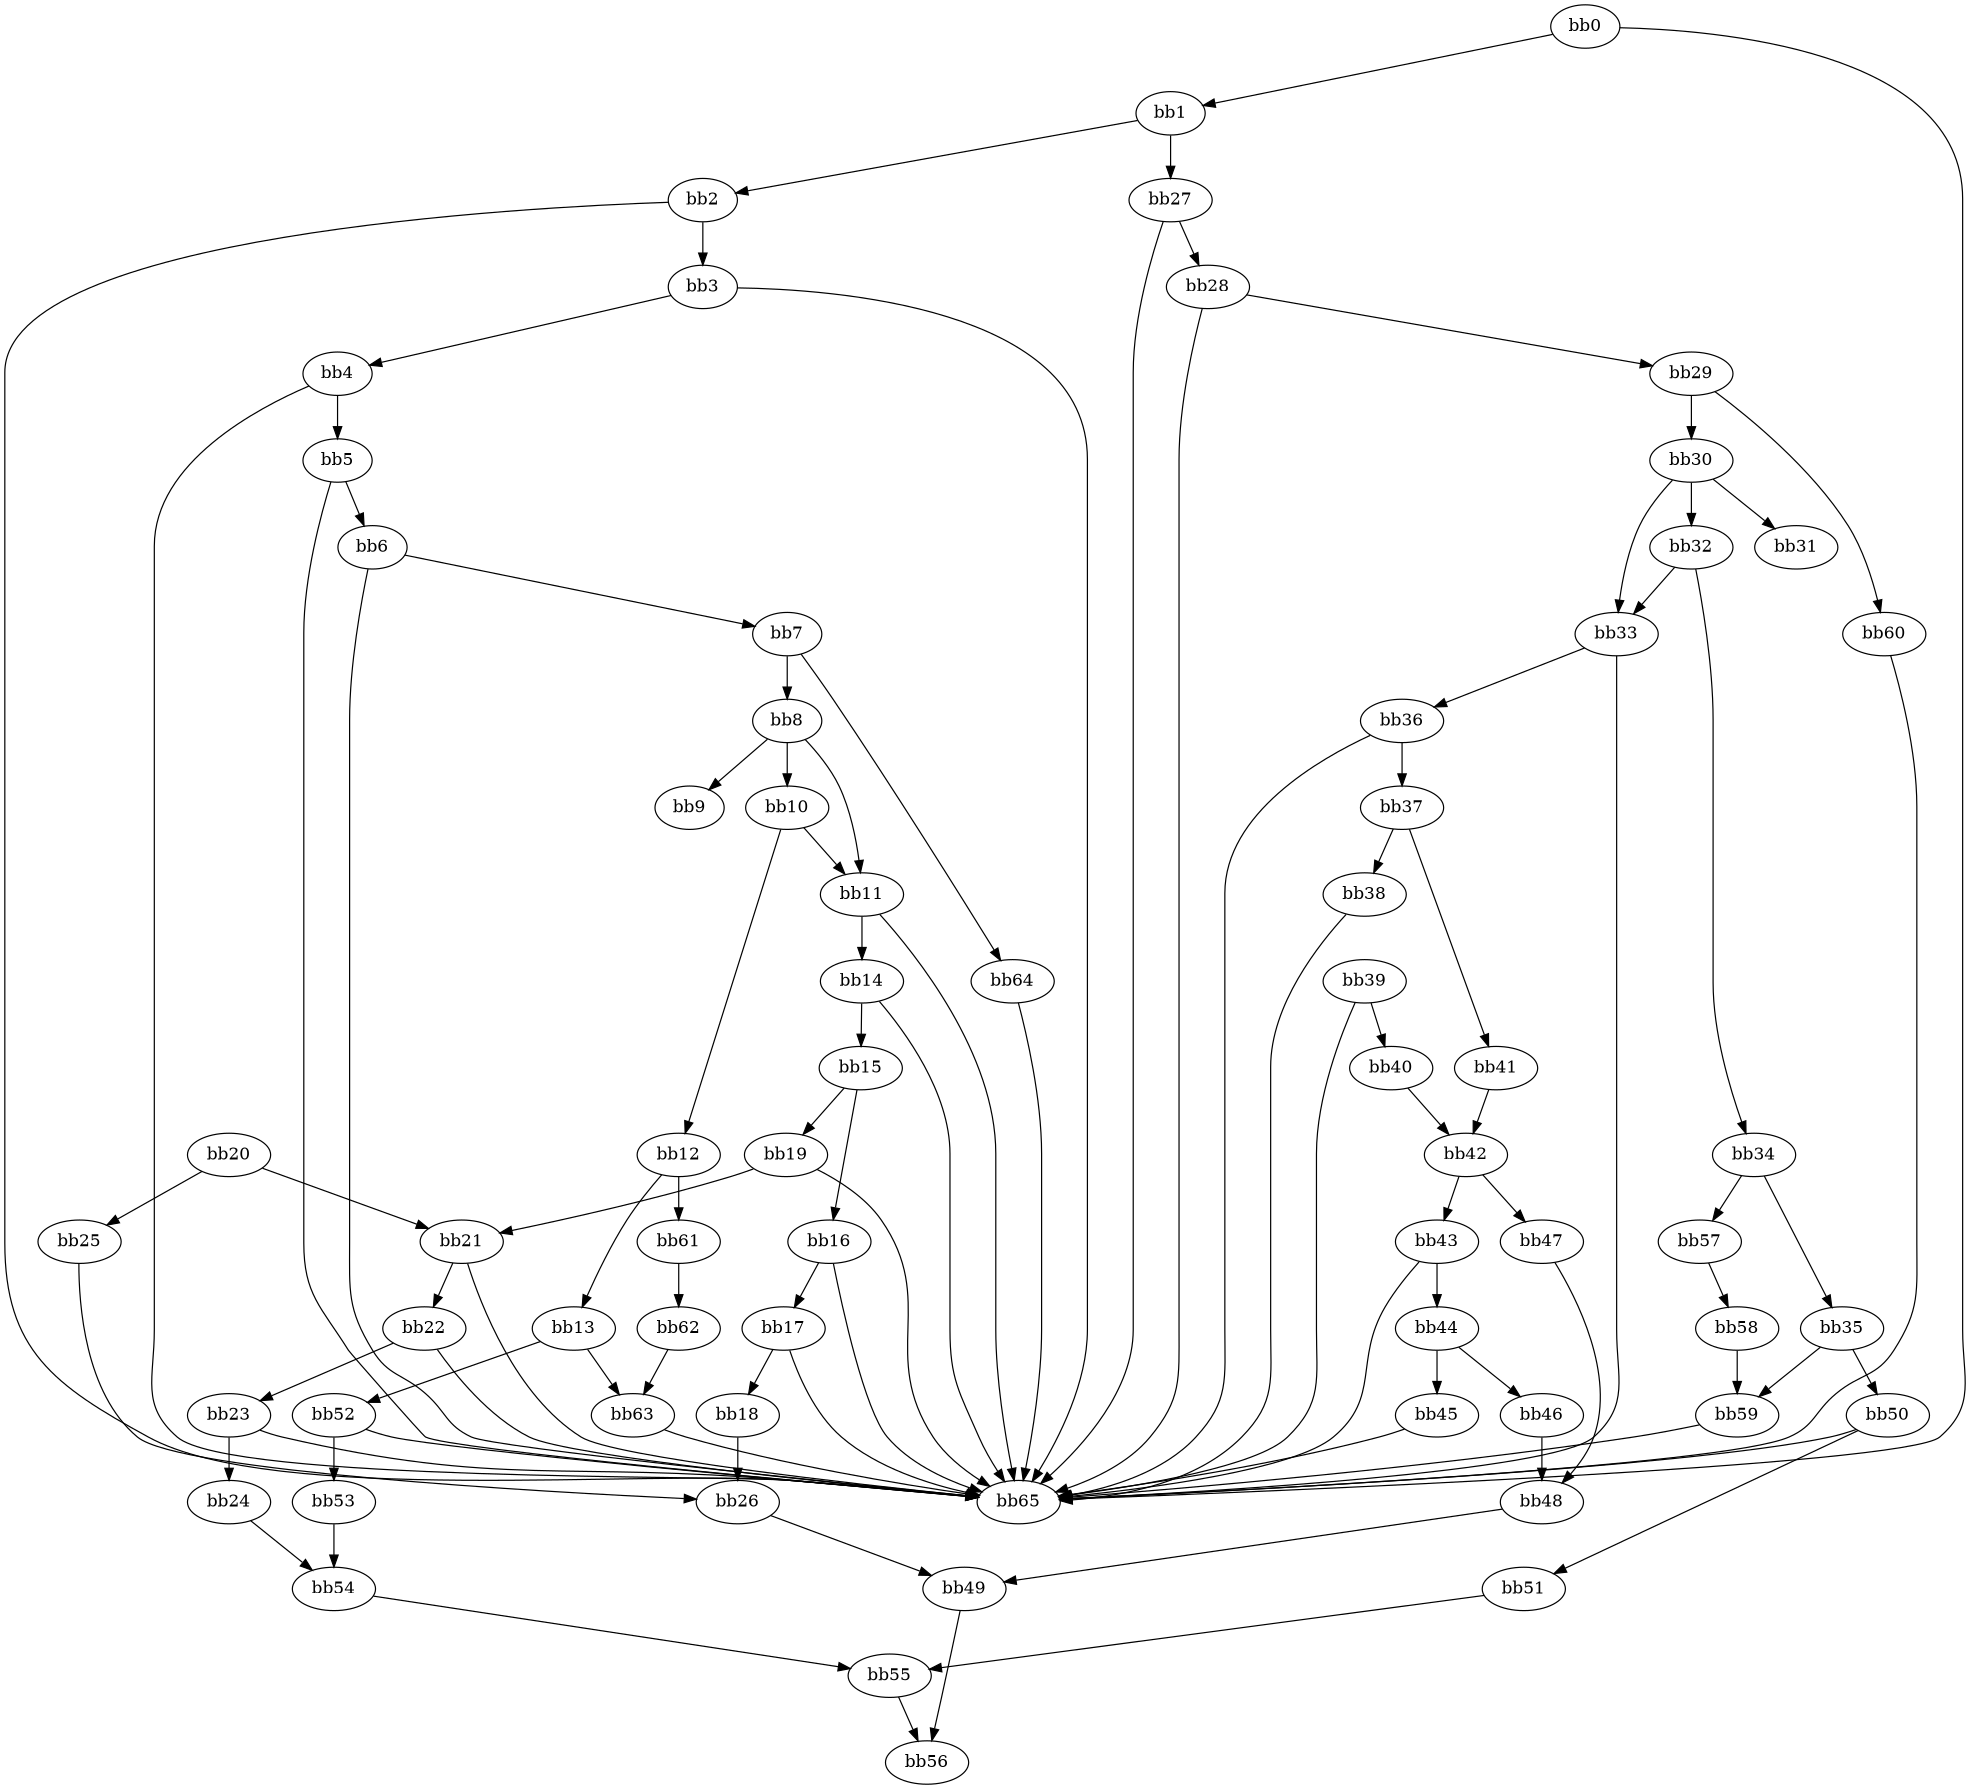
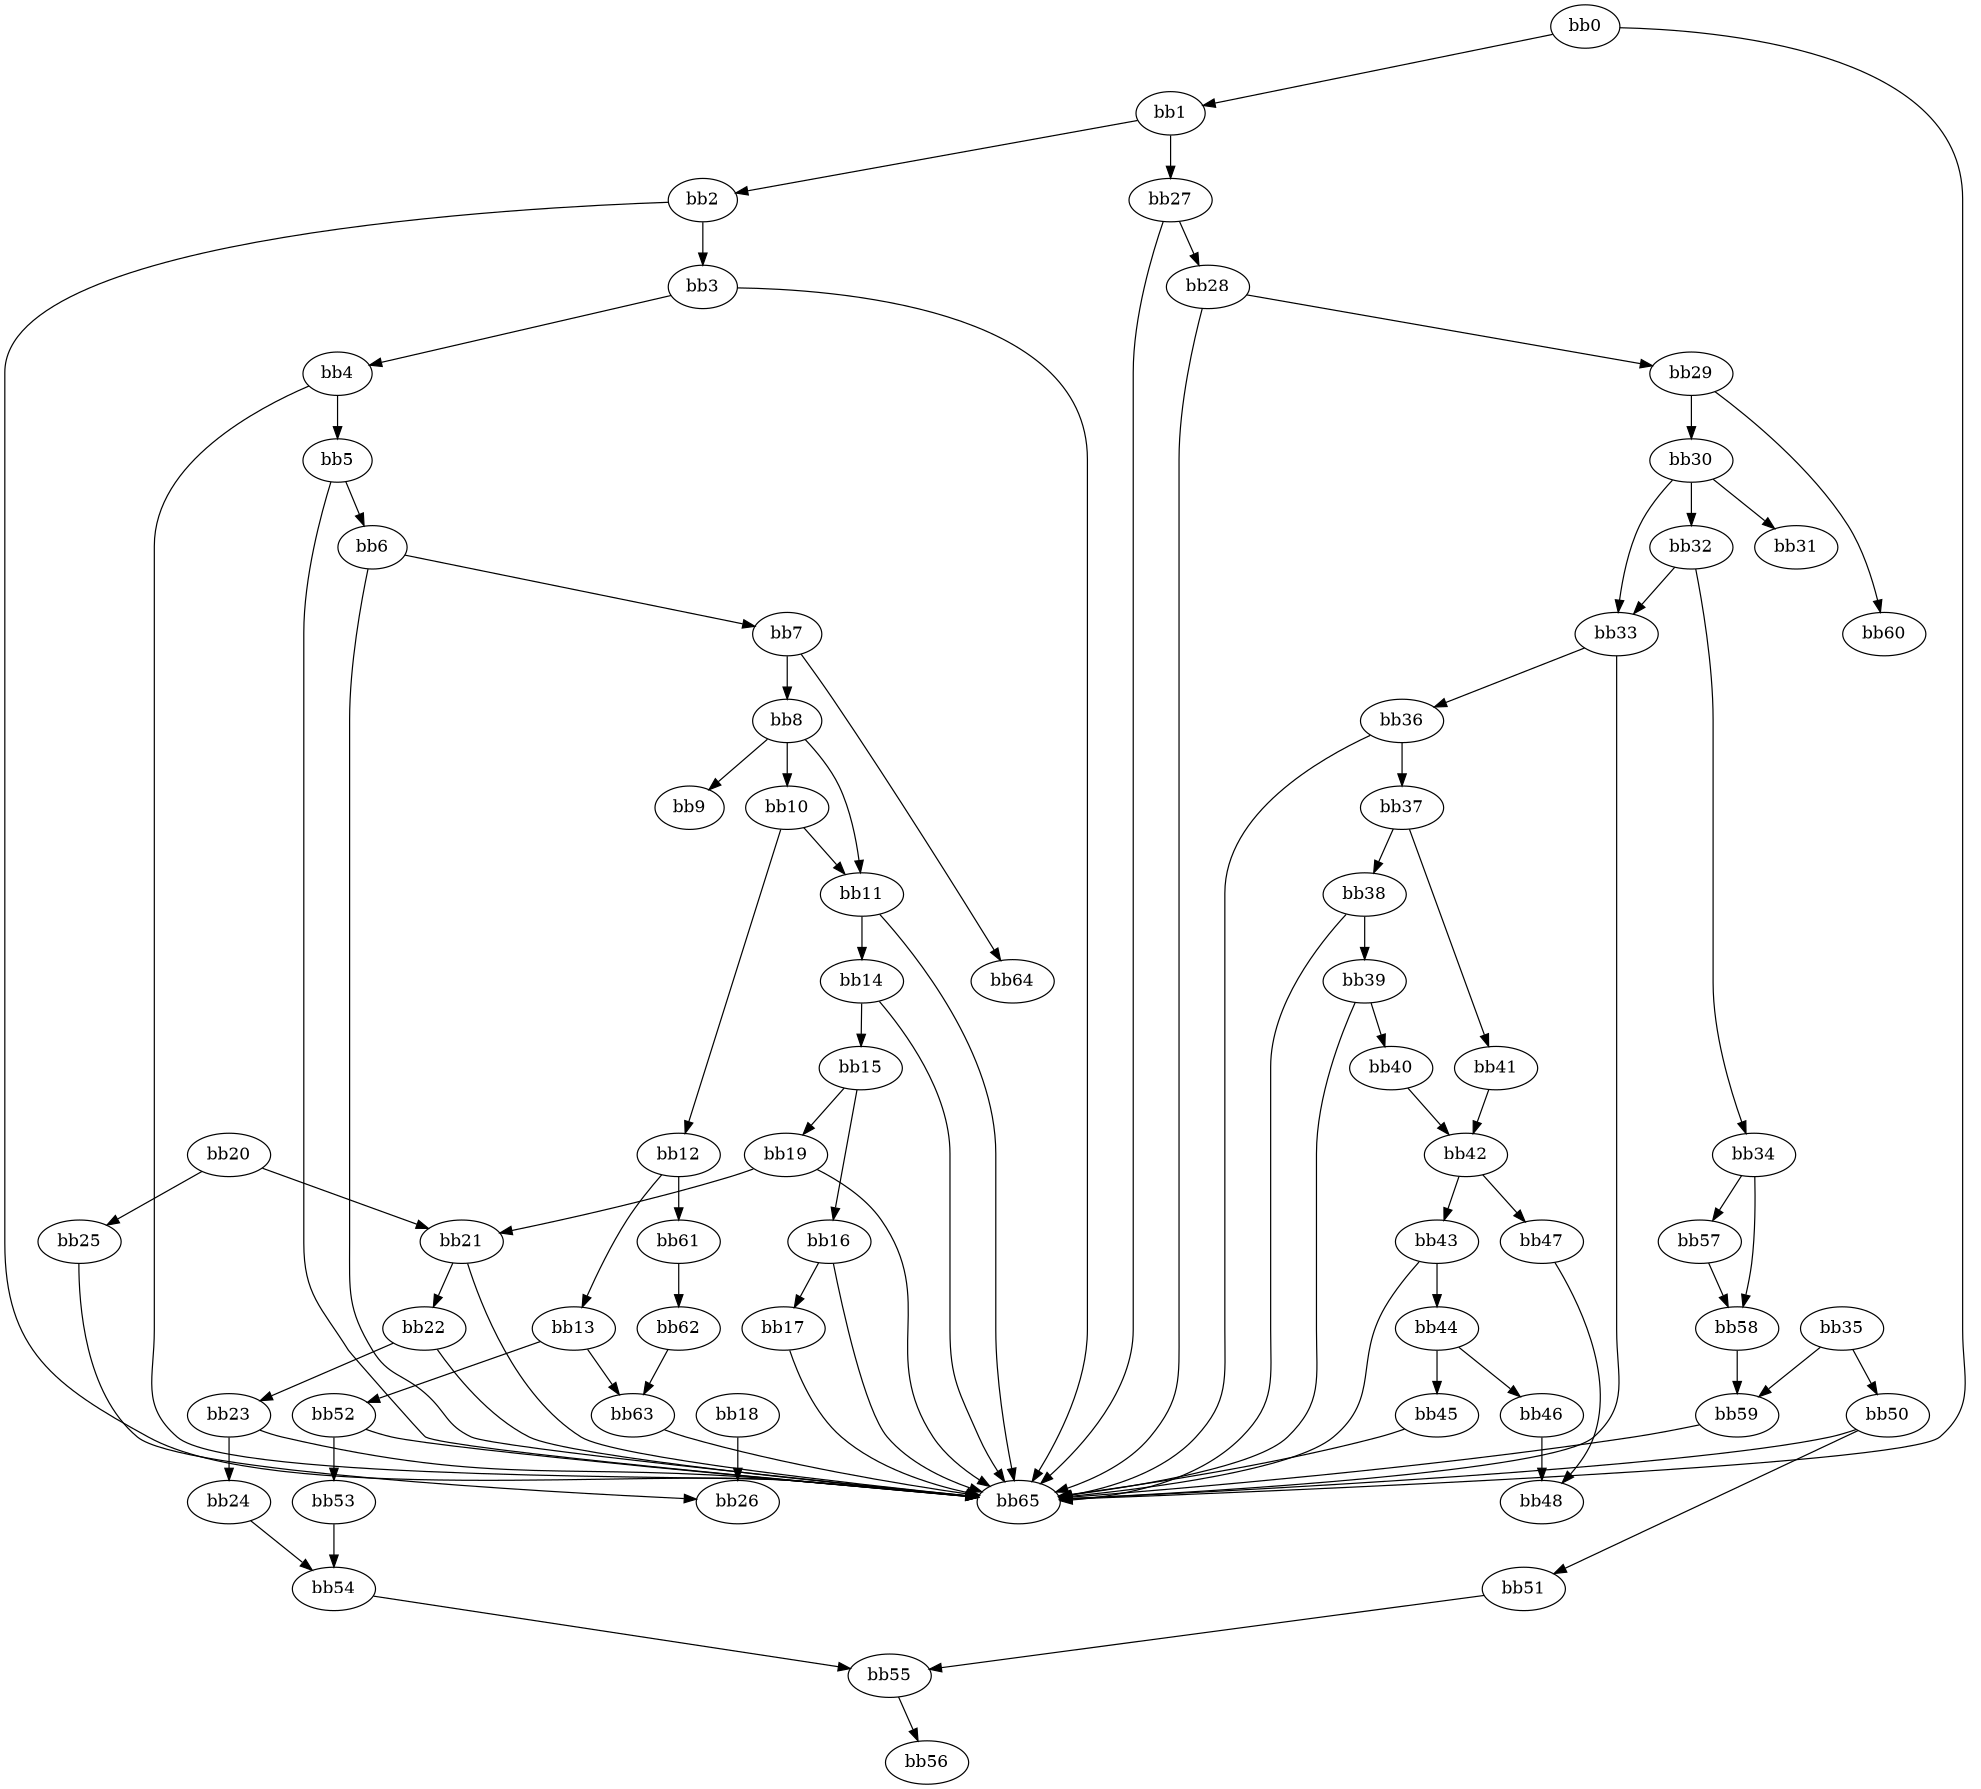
  digraph {
    n1 [label="bb0\l"]
    n2 [label="bb1\l"]
    n3 [label="bb65\l"]
    n4 [label="bb2\l"]
    n5 [label="bb27\l"]
    n6 [label="bb3\l"]
    n7 [label="bb28\l"]
    n8 [label="bb4\l"]
    n9 [label="bb5\l"]
    n10 [label="bb6\l"]
    n11 [label="bb7\l"]
    n12 [label="bb8\l"]
    n13 [label="bb64\l"]
    n14 [label="bb9\l"]
    n15 [label="bb10\l"]
    n16 [label="bb11\l"]
    n17 [label="bb12\l"]
    n18 [label="bb14\l"]
    n19 [label="bb13\l"]
    n20 [label="bb61\l"]
    n21 [label="bb15\l"]
    n22 [label="bb52\l"]
    n23 [label="bb63\l"]
    n24 [label="bb62\l"]
    n25 [label="bb53\l"]
    n26 [label="bb16\l"]
    n27 [label="bb19\l"]
    n28 [label="bb17\l"]
    n29 [label="bb21\l"]
    n30 [label="bb18\l"]
    n31 [label="bb26\l"]
-   n32 [label="bb49\l"]
    n33 [label="bb20\l"]
    n34 [label="bb25\l"]
    n35 [label="bb22\l"]
    n36 [label="bb23\l"]
    n37 [label="bb24\l"]
    n38 [label="bb54\l"]
    n39 [label="bb55\l"]
    n40 [label="bb56\l"]
    n41 [label="bb29\l"]
    n42 [label="bb30\l"]
    n43 [label="bb60\l"]
    n44 [label="bb31\l"]
    n45 [label="bb32\l"]
    n46 [label="bb33\l"]
    n47 [label="bb34\l"]
    n48 [label="bb36\l"]
    n49 [label="bb35\l"]
    n50 [label="bb57\l"]
    n51 [label="bb37\l"]
    n52 [label="bb50\l"]
    n53 [label="bb59\l"]
    n54 [label="bb58\l"]
    n55 [label="bb51\l"]
    n56 [label="bb38\l"]
    n57 [label="bb41\l"]
    n58 [label="bb39\l"]
    n59 [label="bb42\l"]
    n60 [label="bb40\l"]
    n61 [label="bb43\l"]
    n62 [label="bb47\l"]
    n63 [label="bb44\l"]
    n64 [label="bb48\l"]
    n65 [label="bb45\l"]
    n66 [label="bb46\l"]
    n1 -> n2
    n1 -> n3
    n2 -> n4
    n2 -> n5
    n4 -> n3
    n4 -> n6
    n5 -> n3
    n5 -> n7
    n6 -> n3
    n6 -> n8
    n7 -> n3
    n7 -> n41
    n8 -> n3
    n8 -> n9
    n9 -> n3
    n9 -> n10
    n10 -> n3
    n10 -> n11
    n11 -> n12
    n11 -> n13
    n12 -> n14
    n12 -> n15
    n12 -> n16
-   n13 -> n3
    n15 -> n16
    n15 -> n17
    n16 -> n3
    n16 -> n18
    n17 -> n19
    n17 -> n20
    n18 -> n3
    n18 -> n21
    n19 -> n22
    n19 -> n23
    n20 -> n24
    n21 -> n26
    n21 -> n27
    n22 -> n3
    n22 -> n25
    n23 -> n3
    n24 -> n23
    n25 -> n38
    n26 -> n3
    n26 -> n28
    n27 -> n3
    n27 -> n29
    n28 -> n3
-   n28 -> n30
    n29 -> n3
    n29 -> n35
    n30 -> n31
-   n31 -> n32
-   n32 -> n40
    n33 -> n29
    n33 -> n34
    n34 -> n31
    n35 -> n3
    n35 -> n36
    n36 -> n3
    n36 -> n37
    n37 -> n38
    n38 -> n39
    n39 -> n40
    n41 -> n42
    n41 -> n43
    n42 -> n44
    n42 -> n45
    n42 -> n46
-   n43 -> n3
    n45 -> n46
    n45 -> n47
    n46 -> n3
    n46 -> n48
-   n47 -> n49
+   n47 -> n54
    n47 -> n50
    n48 -> n3
    n48 -> n51
    n49 -> n52
    n49 -> n53
    n50 -> n54
    n51 -> n56
    n51 -> n57
    n52 -> n3
    n52 -> n55
    n53 -> n3
    n54 -> n53
    n55 -> n39
    n56 -> n3
+   n56 -> n58
    n57 -> n59
    n58 -> n3
    n58 -> n60
    n59 -> n61
    n59 -> n62
    n60 -> n59
    n61 -> n3
    n61 -> n63
    n62 -> n64
    n63 -> n65
    n63 -> n66
-   n64 -> n32
    n65 -> n3
    n66 -> n64
  }
